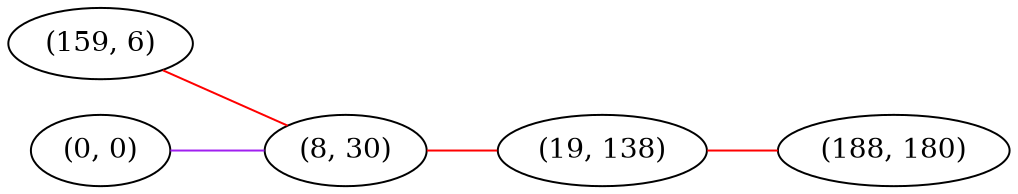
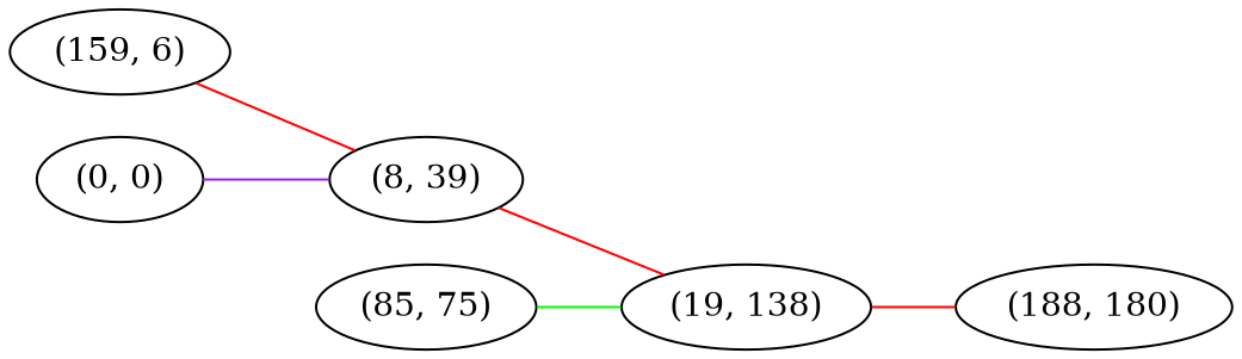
  graph {
    fontname="DejaVu Serif"
    rankdir=LR
    node [fontname="DejaVu Serif"]
    edge [color=red fontname="DejaVu Serif" weight=1]
    "(159, 6)"
-   "(8, 30)"
+   "(8, 30)" [label="(8, 39)"]
    "(19, 138)"
    "(0, 0)"
+   "(85, 75)"
    n6 [label="(188, 180)"]
    "(159, 6)" -- "(8, 30)"
    "(8, 30)" -- "(19, 138)"
    "(19, 138)" -- n6
    "(0, 0)" -- "(8, 30)" [color=purple weight=4]
+   "(85, 75)" -- "(19, 138)" [color=green weight=2]
  }
